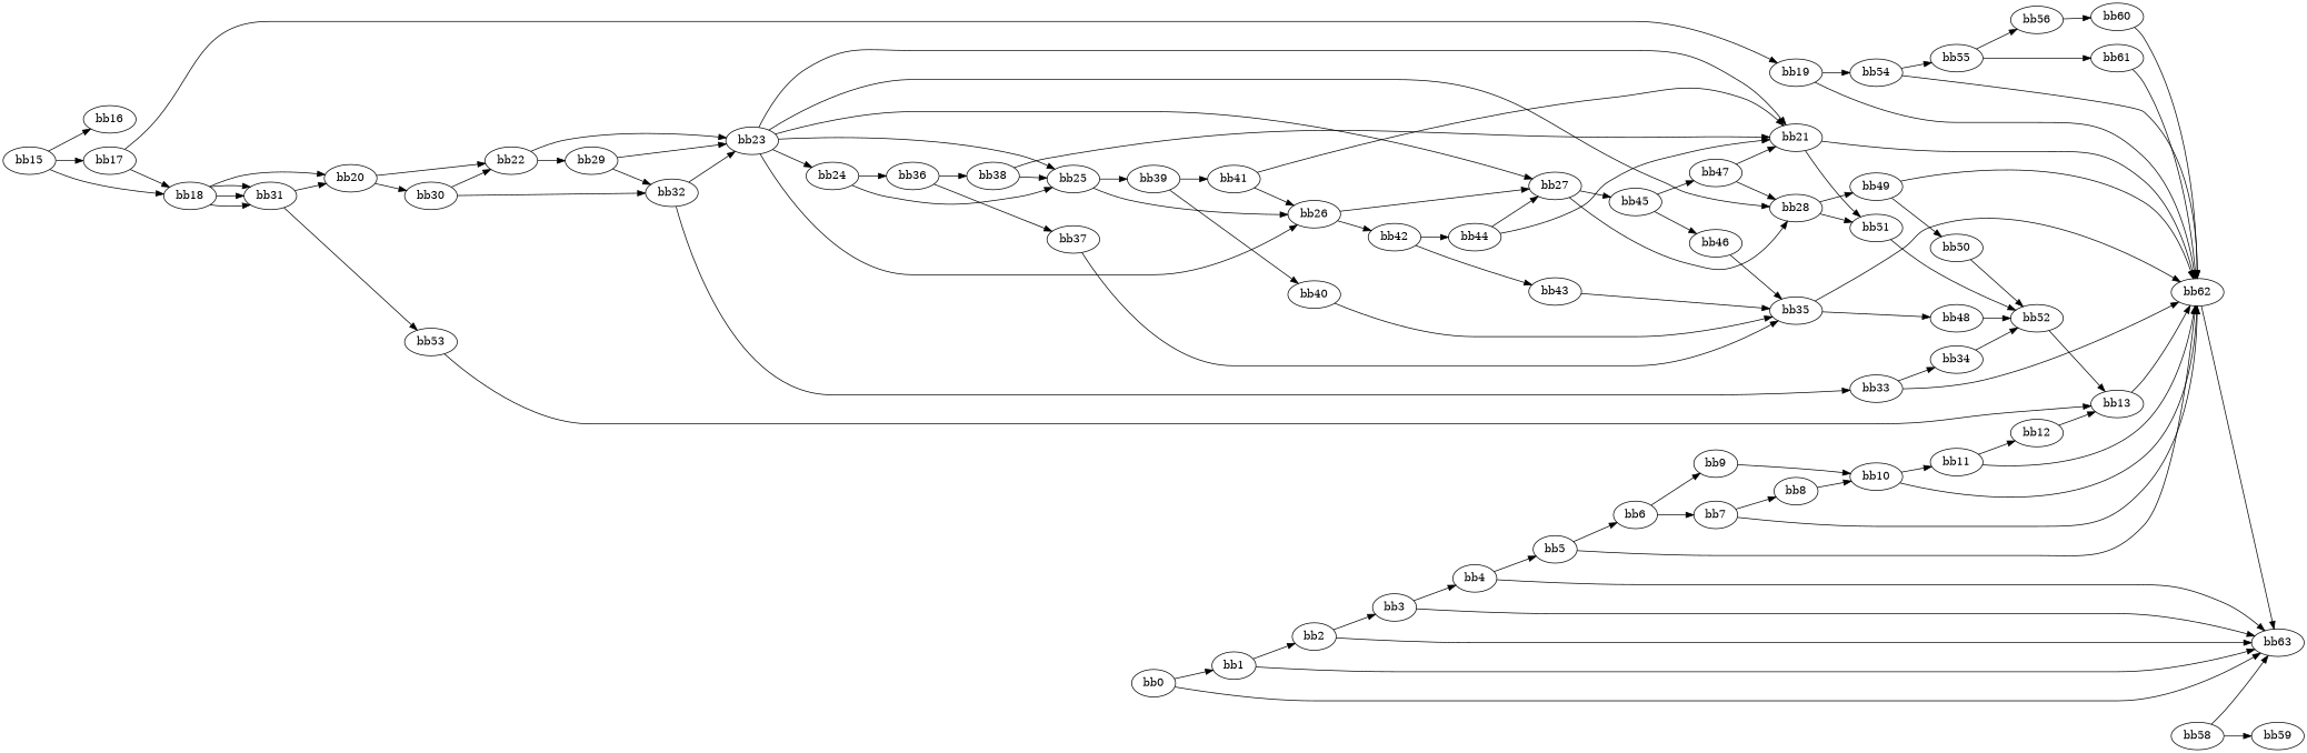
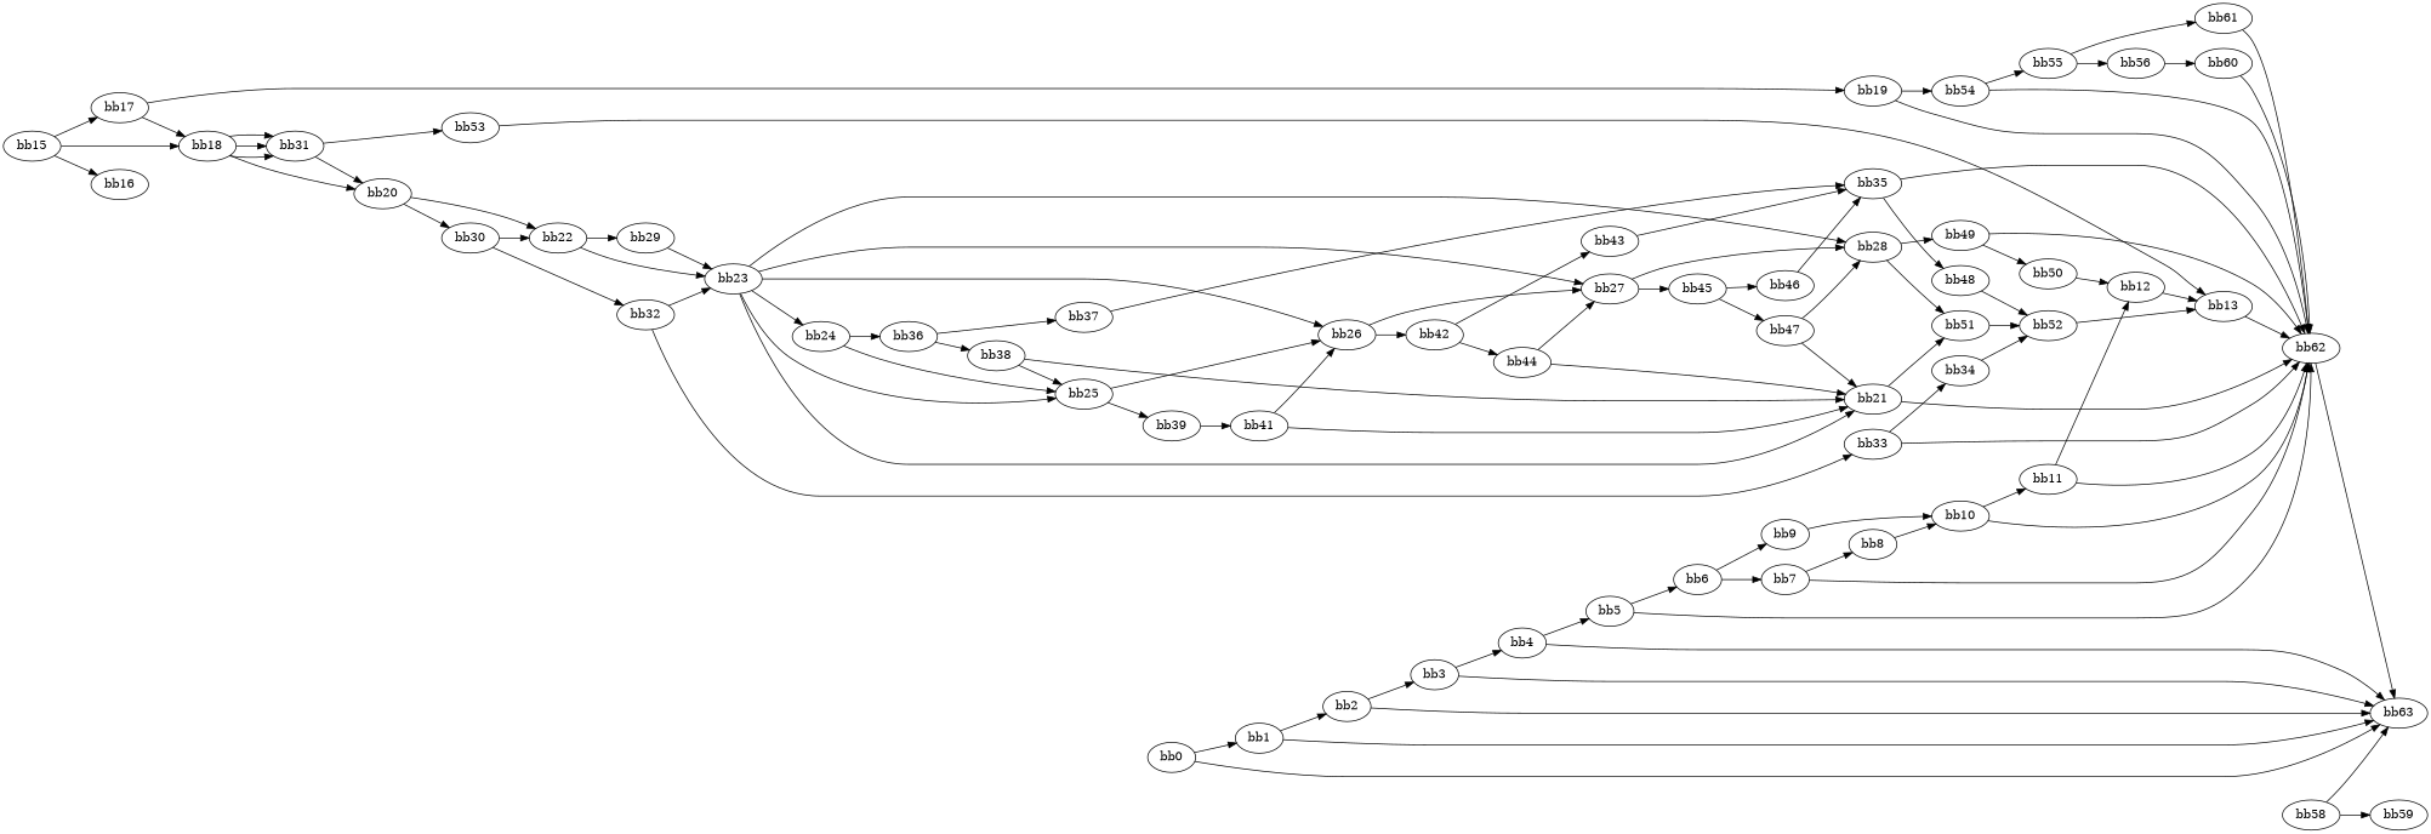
  digraph {
    rankdir=LR
    n1 [label="bb0\l"]
    n2 [label="bb1\l"]
    n3 [label="bb63\l"]
    n4 [label="bb2\l"]
    n5 [label="bb3\l"]
    n6 [label="bb4\l"]
    n7 [label="bb5\l"]
    n8 [label="bb6\l"]
    n9 [label="bb62\l"]
    n10 [label="bb7\l"]
    n11 [label="bb9\l"]
    n12 [label="bb8\l"]
    n13 [label="bb10\l"]
    n14 [label="bb11\l"]
    n15 [label="bb12\l"]
    n16 [label="bb13\l"]
    n17 [label="bb15\l"]
    n18 [label="bb16\l"]
    n19 [label="bb17\l"]
    n20 [label="bb18\l"]
    n21 [label="bb19\l"]
    n22 [label="bb20\l"]
    n23 [label="bb31\l"]
    n24 [label="bb54\l"]
    n25 [label="bb22\l"]
    n26 [label="bb30\l"]
    n27 [label="bb53\l"]
    n28 [label="bb55\l"]
    n29 [label="bb23\l"]
    n30 [label="bb29\l"]
    n31 [label="bb32\l"]
    n32 [label="bb21\l"]
    n33 [label="bb51\l"]
    n34 [label="bb52\l"]
    n35 [label="bb24\l"]
    n36 [label="bb25\l"]
    n37 [label="bb26\l"]
    n38 [label="bb27\l"]
    n39 [label="bb28\l"]
    n40 [label="bb36\l"]
    n41 [label="bb39\l"]
    n42 [label="bb42\l"]
    n43 [label="bb45\l"]
    n44 [label="bb49\l"]
    n45 [label="bb37\l"]
    n46 [label="bb38\l"]
-   n47 [label="bb40\l"]
    n48 [label="bb41\l"]
    n49 [label="bb43\l"]
    n50 [label="bb44\l"]
    n51 [label="bb46\l"]
    n52 [label="bb47\l"]
    n53 [label="bb50\l"]
    n54 [label="bb33\l"]
    n55 [label="bb34\l"]
    n56 [label="bb35\l"]
    n57 [label="bb48\l"]
    n58 [label="bb56\l"]
    n59 [label="bb61\l"]
    n60 [label="bb60\l"]
    n61 [label="bb58\l"]
    n62 [label="bb59\l"]
    n1 -> n2
    n1 -> n3
    n2 -> n3
    n2 -> n4
    n4 -> n3
    n4 -> n5
    n5 -> n3
    n5 -> n6
    n6 -> n3
    n6 -> n7
    n7 -> n8
    n7 -> n9
    n8 -> n10
    n8 -> n11
    n9 -> n3
    n10 -> n9
    n10 -> n12
    n11 -> n13
    n12 -> n13
    n13 -> n9
    n13 -> n14
    n14 -> n9
    n14 -> n15
    n15 -> n16
    n16 -> n9
    n17 -> n18
    n17 -> n19
    n17 -> n20
    n19 -> n20
    n19 -> n21
    n20 -> n22
    n20 -> n23
    n20 -> n23
    n20 -> n23
    n21 -> n9
    n21 -> n24
    n22 -> n25
    n22 -> n26
    n23 -> n22
    n23 -> n27
    n24 -> n9
    n24 -> n28
    n25 -> n29
    n25 -> n30
    n26 -> n25
    n26 -> n31
    n27 -> n16
    n28 -> n58
    n28 -> n59
    n29 -> n32
    n29 -> n35
    n29 -> n36
    n29 -> n37
    n29 -> n38
    n29 -> n39
    n30 -> n29
-   n30 -> n31
    n31 -> n29
    n31 -> n54
    n32 -> n9
    n32 -> n33
    n33 -> n34
    n34 -> n16
    n35 -> n36
    n35 -> n40
    n36 -> n37
    n36 -> n41
    n37 -> n38
    n37 -> n42
    n38 -> n39
    n38 -> n43
    n39 -> n33
    n39 -> n44
    n40 -> n45
    n40 -> n46
-   n41 -> n47
    n41 -> n48
    n42 -> n49
    n42 -> n50
    n43 -> n51
    n43 -> n52
    n44 -> n9
    n44 -> n53
    n45 -> n56
    n46 -> n32
    n46 -> n36
-   n47 -> n56
    n48 -> n32
    n48 -> n37
    n49 -> n56
    n50 -> n32
    n50 -> n38
    n51 -> n56
    n52 -> n32
    n52 -> n39
-   n53 -> n34
+   n53 -> n15
    n54 -> n9
    n54 -> n55
    n55 -> n34
    n56 -> n9
    n56 -> n57
    n57 -> n34
    n58 -> n60
    n59 -> n9
    n60 -> n9
    n61 -> n3
    n61 -> n62
  }
